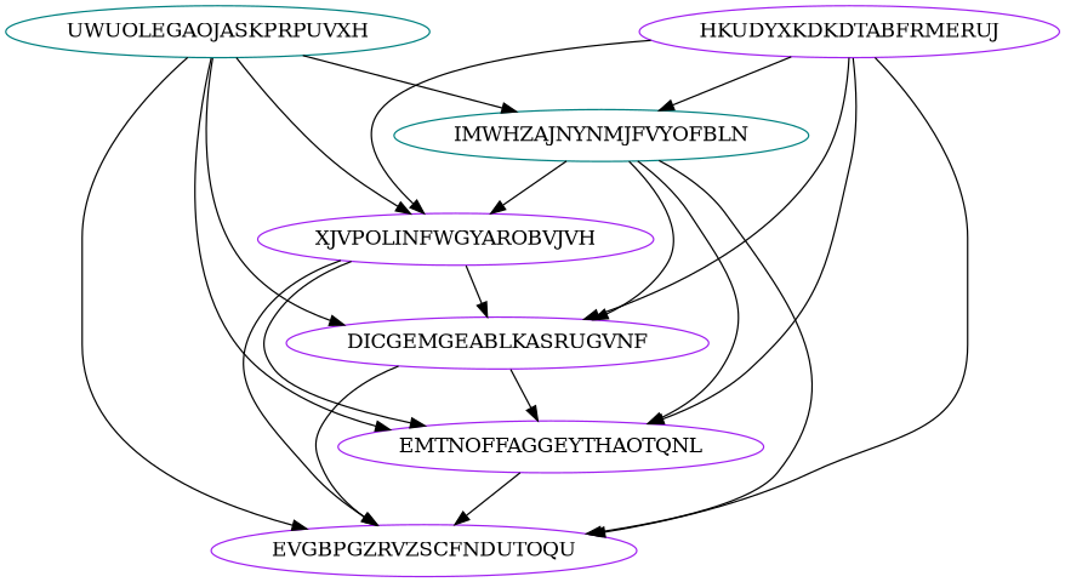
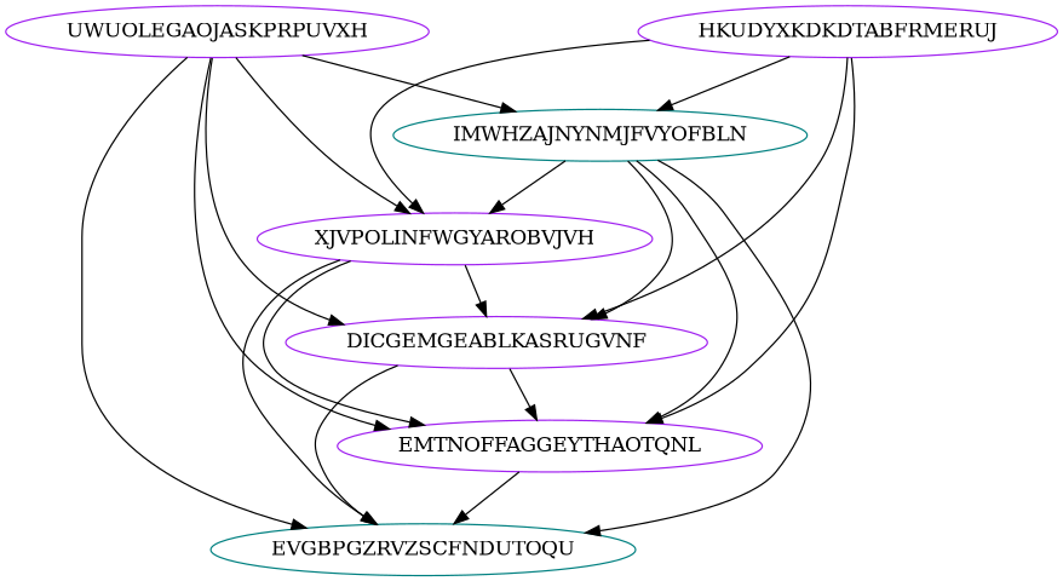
  digraph {
    node [Processor=1 Weight=10 color=purple]
    edge [Weight=15]
-   UWUOLEGAOJASKPRPUVXH [Start=0 Weight=13 color=teal]
+   UWUOLEGAOJASKPRPUVXH [Start=0 Weight=13]
    IMWHZAJNYNMJFVYOFBLN [Start=27 Weight=16 color=teal]
    XJVPOLINFWGYAROBVJVH [Start=43 Weight=17]
    DICGEMGEABLKASRUGVNF [Start=60]
    EMTNOFFAGGEYTHAOTQNL [Start=70 Weight=15]
-   EVGBPGZRVZSCFNDUTOQU [Start=85]
+   EVGBPGZRVZSCFNDUTOQU [Start=85 color=teal]
    HKUDYXKDKDTABFRMERUJ [Start=13 Weight=14]
    UWUOLEGAOJASKPRPUVXH -> IMWHZAJNYNMJFVYOFBLN [Weight=20]
    UWUOLEGAOJASKPRPUVXH -> XJVPOLINFWGYAROBVJVH [Weight=11]
    UWUOLEGAOJASKPRPUVXH -> DICGEMGEABLKASRUGVNF [Weight=12]
    UWUOLEGAOJASKPRPUVXH -> EMTNOFFAGGEYTHAOTQNL [Weight=11]
    UWUOLEGAOJASKPRPUVXH -> EVGBPGZRVZSCFNDUTOQU [Weight=17]
    IMWHZAJNYNMJFVYOFBLN -> XJVPOLINFWGYAROBVJVH [Weight=16]
    IMWHZAJNYNMJFVYOFBLN -> DICGEMGEABLKASRUGVNF
    IMWHZAJNYNMJFVYOFBLN -> EMTNOFFAGGEYTHAOTQNL [Weight=10]
    IMWHZAJNYNMJFVYOFBLN -> EVGBPGZRVZSCFNDUTOQU [Weight=20]
    XJVPOLINFWGYAROBVJVH -> DICGEMGEABLKASRUGVNF [Weight=20]
    XJVPOLINFWGYAROBVJVH -> EMTNOFFAGGEYTHAOTQNL [Weight=12]
    XJVPOLINFWGYAROBVJVH -> EVGBPGZRVZSCFNDUTOQU [Weight=13]
    DICGEMGEABLKASRUGVNF -> EMTNOFFAGGEYTHAOTQNL [Weight=18]
    DICGEMGEABLKASRUGVNF -> EVGBPGZRVZSCFNDUTOQU
    EMTNOFFAGGEYTHAOTQNL -> EVGBPGZRVZSCFNDUTOQU [Weight=19]
    HKUDYXKDKDTABFRMERUJ -> IMWHZAJNYNMJFVYOFBLN
    HKUDYXKDKDTABFRMERUJ -> XJVPOLINFWGYAROBVJVH [Weight=17]
    HKUDYXKDKDTABFRMERUJ -> DICGEMGEABLKASRUGVNF
    HKUDYXKDKDTABFRMERUJ -> EMTNOFFAGGEYTHAOTQNL [Weight=19]
-   HKUDYXKDKDTABFRMERUJ -> EVGBPGZRVZSCFNDUTOQU [Weight=13]
  }
